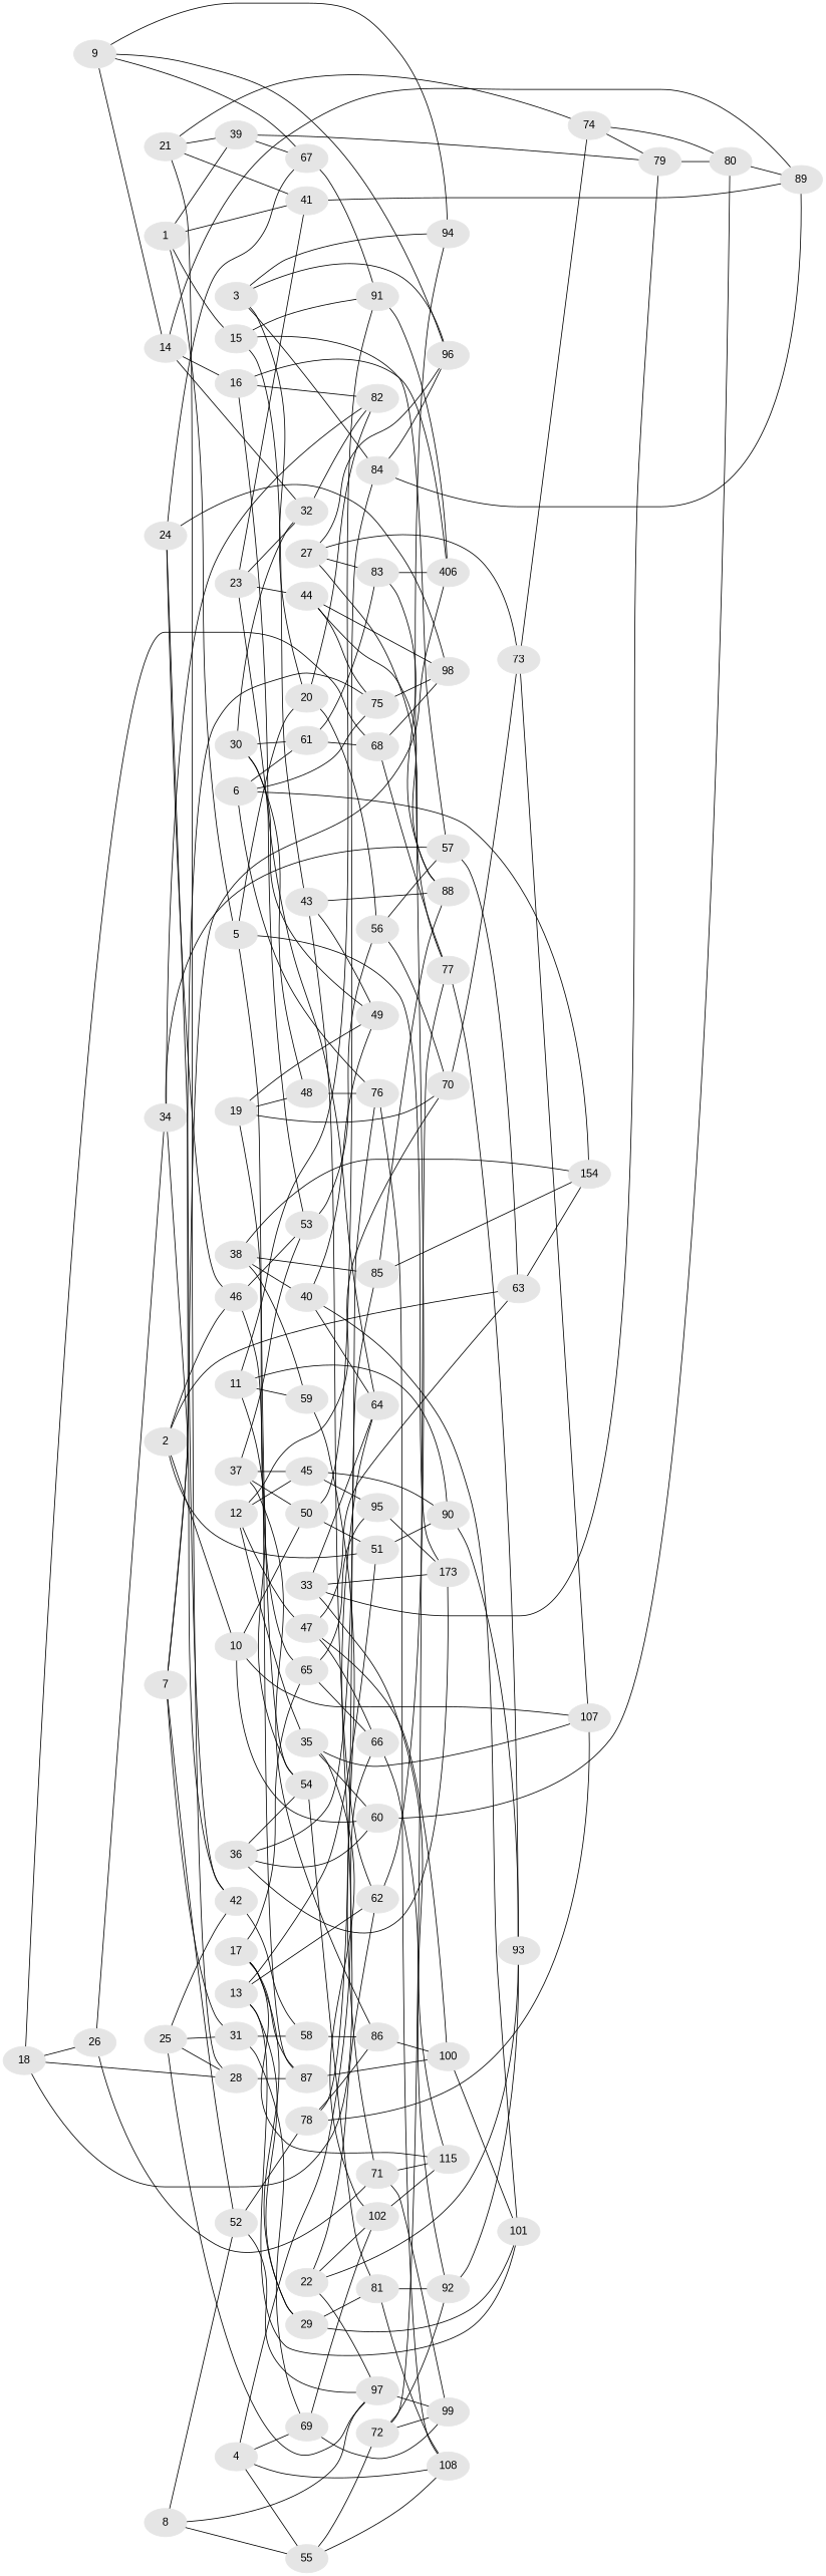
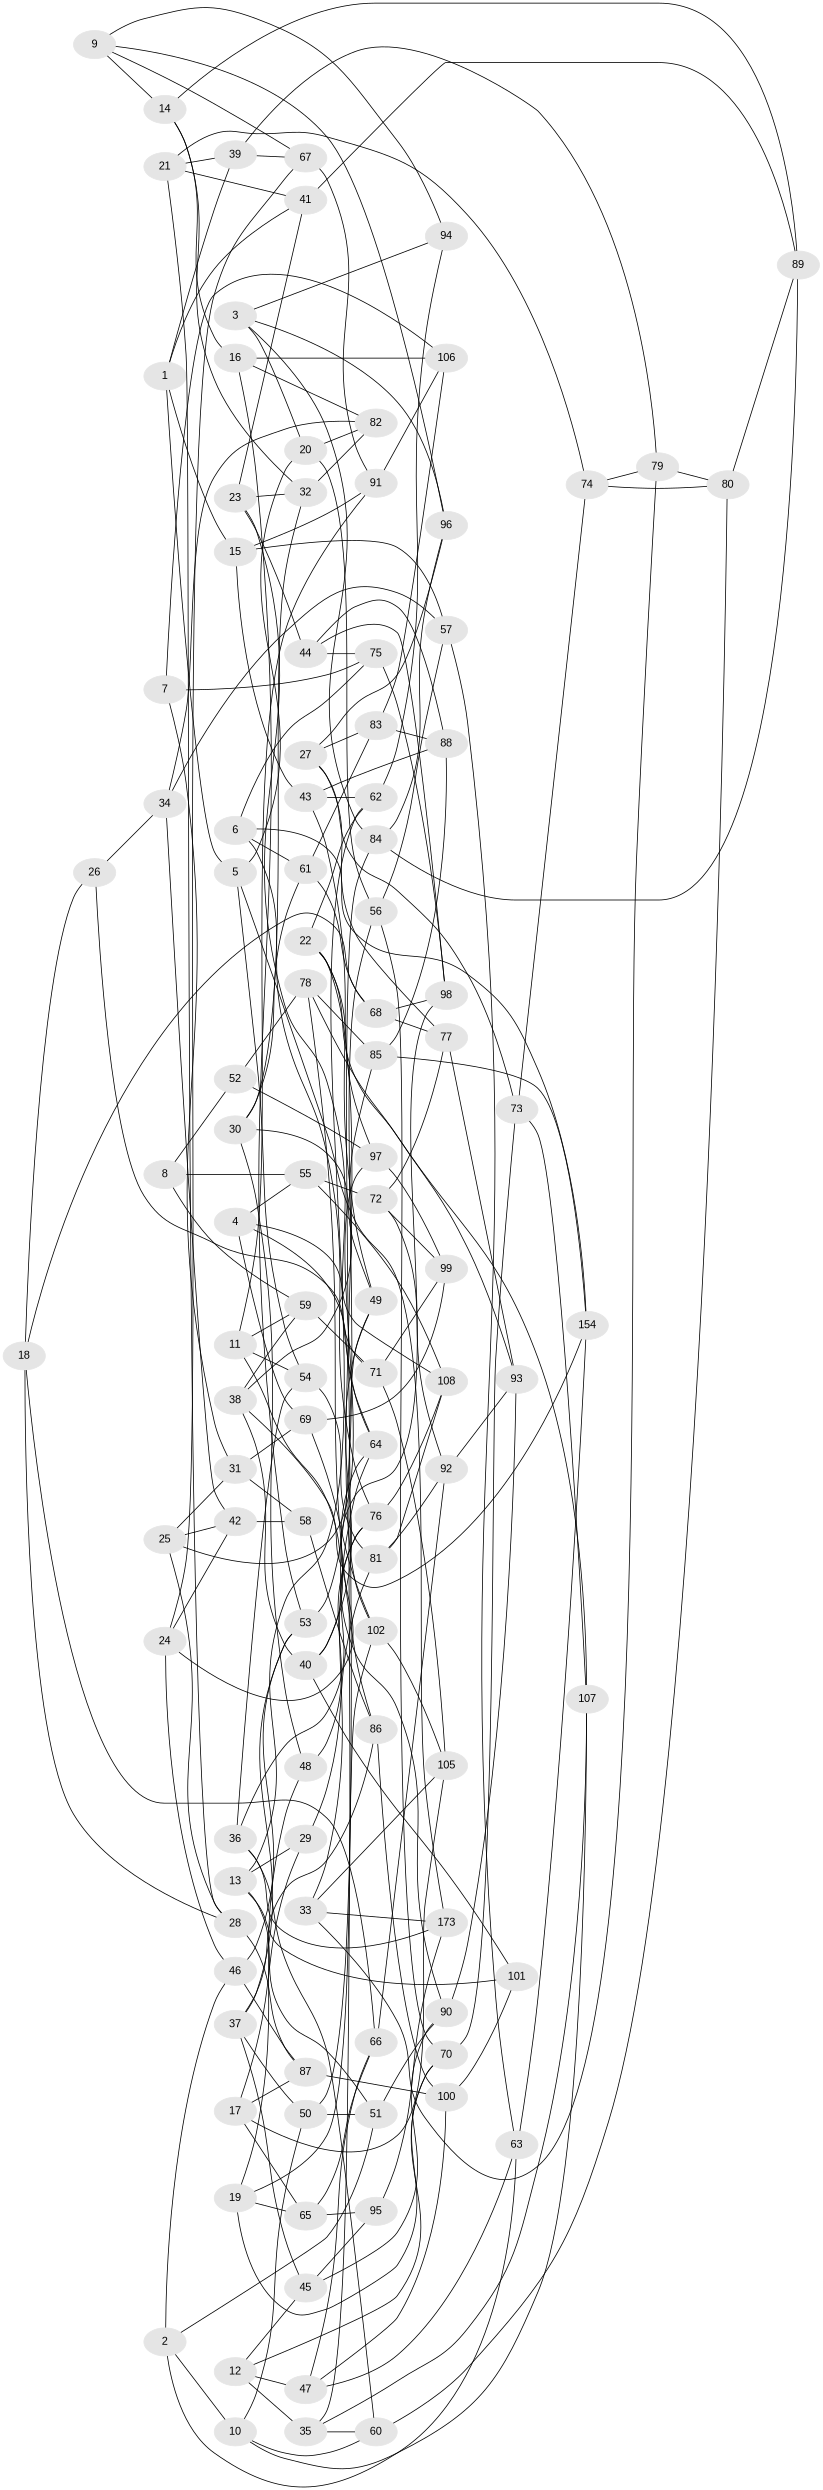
  graph {
    fontname="Liberation Sans"
    rankdir=LR
    node [color=gray90 fontname="Liberation Sans" style=filled]
    edge [fontname="Liberation Sans"]
    1
    5
    15
    39
    41
    20
    54
    n8 [label=173]
    91
    43
    57
    67
    79
    89
    2
    10
    46
    51
    63
    50
    60
    107
    53
    87
    90
    n26 [label=154]
    3
    84
    94
    96
    82
    56
    4
    55
    64
    69
    108
    72
    102
    99
    81
    6
    61
    75
    76
    68
    83
    98
    7
    31
    52
-   106 [label=406]
+   106
    58
    97
    78
    8
    59
    48
    71
    9
    14
    16
    32
    80
    11
    93
    12
    35
    45
    47
    70
    95
    66
    100
    73
    13
    29
    62
    101
    49
    88
    17
    65
-   105 [label=115]
+   105
    18
    26
    28
    34
    92
    77
    19
    21
    74
    22
    23
    44
    24
    42
    25
    27
    30
    86
    33
    36
    37
    38
    40
    85
    1 -- 5
    1 -- 15
    1 -- 39
    1 -- 41
    5 -- 20
    5 -- 54
    5 -- n8
    15 -- 91
    15 -- 43
    15 -- 57
    39 -- 67
    39 -- 79
    41 -- 89
    20 -- 82
    20 -- 56
    54 -- 81
    91 -- 106
    43 -- 62
    43 -- 49
    43 -- 88
    57 -- 63
    67 -- 91
    79 -- 80
    2 -- 10
    2 -- 46
    2 -- 51
    2 -- 63
    10 -- 50
    10 -- 60
    10 -- 107
    46 -- 53
    46 -- 87
    51 -- 90
    63 -- n26
    50 -- 51
    50 -- 84
    60 -- 80
    53 -- 56
    87 -- 100
    90 -- 93
    3 -- 20
    3 -- 84
    3 -- 94
    3 -- 96
    84 -- 89
    84 -- 96
    56 -- 57
    56 -- 70
    4 -- 55
    4 -- 64
    4 -- 69
    4 -- 108
    55 -- 108
    55 -- 72
    69 -- 102
    69 -- 99
    72 -- 99
    72 -- 92
    72 -- 77
    102 -- 105
    81 -- 108
    81 -- 92
    6 -- n26
    6 -- 61
    6 -- 75
    6 -- 76
    61 -- 68
    61 -- 83
    75 -- 98
    76 -- 108
    68 -- 98
    68 -- 77
    83 -- 106
    83 -- 88
    7 -- 75
    7 -- 31
-   7 -- 52
    7 -- 106
    31 -- 69
    31 -- 58
    52 -- 97
    52 -- 78
    58 -- 86
    97 -- 99
    78 -- 107
    78 -- 86
    78 -- 85
    8 -- 55
    8 -- 52
-   8 -- 97
+   8 -- 59
    59 -- 71
    48 -- 76
    71 -- 99
    71 -- 105
    9 -- 67
    9 -- 94
    9 -- 96
    9 -- 14
    14 -- 89
    14 -- 16
    14 -- 32
    16 -- 53
    16 -- 82
    16 -- 106
    32 -- 82
    80 -- 89
    11 -- 54
    11 -- 91
    11 -- 90
    11 -- 59
    12 -- 35
    12 -- 45
    12 -- 47
    12 -- 70
    35 -- 60
    35 -- 107
    35 -- 102
    45 -- 90
    45 -- 95
    47 -- 63
    47 -- 66
    47 -- 100
    70 -- 73
    95 -- n8
    66 -- 92
    100 -- 101
    73 -- 107
    73 -- 74
    13 -- 51
    13 -- 29
    13 -- 62
    13 -- 101
    29 -- 81
-   29 -- 101
    62 -- 94
    17 -- 87
    17 -- 29
    17 -- 65
    17 -- 105
    65 -- 95
    65 -- 66
    18 -- 68
    18 -- 66
    18 -- 26
    18 -- 28
    26 -- 71
    26 -- 34
    28 -- 87
    34 -- 57
    34 -- 82
    34 -- 42
    92 -- 93
    77 -- 93
    19 -- 48
    19 -- 70
    19 -- 49
    19 -- 65
    21 -- 39
    21 -- 41
    21 -- 28
    21 -- 74
    74 -- 79
    74 -- 80
    22 -- 102
    22 -- 97
    22 -- 93
    22 -- 62
    23 -- 41
    23 -- 64
    23 -- 32
    23 -- 44
    44 -- 75
    44 -- 98
    44 -- 88
    24 -- 67
    24 -- 46
    24 -- 98
    24 -- 42
    42 -- 58
    25 -- 31
    25 -- 97
    25 -- 28
    25 -- 42
    27 -- 96
    27 -- 83
    27 -- 73
    27 -- 77
    30 -- 61
    30 -- 48
    30 -- 32
    30 -- 49
    86 -- 100
    33 -- n8
    33 -- 79
    33 -- 64
    33 -- 105
    36 -- 54
    36 -- n8
    36 -- 60
    36 -- 76
    37 -- 50
    37 -- 53
    37 -- 45
    37 -- 86
    38 -- n26
    38 -- 59
    38 -- 40
    38 -- 85
    40 -- 64
    40 -- 101
    40 -- 49
    85 -- n26
    85 -- 88
  }
